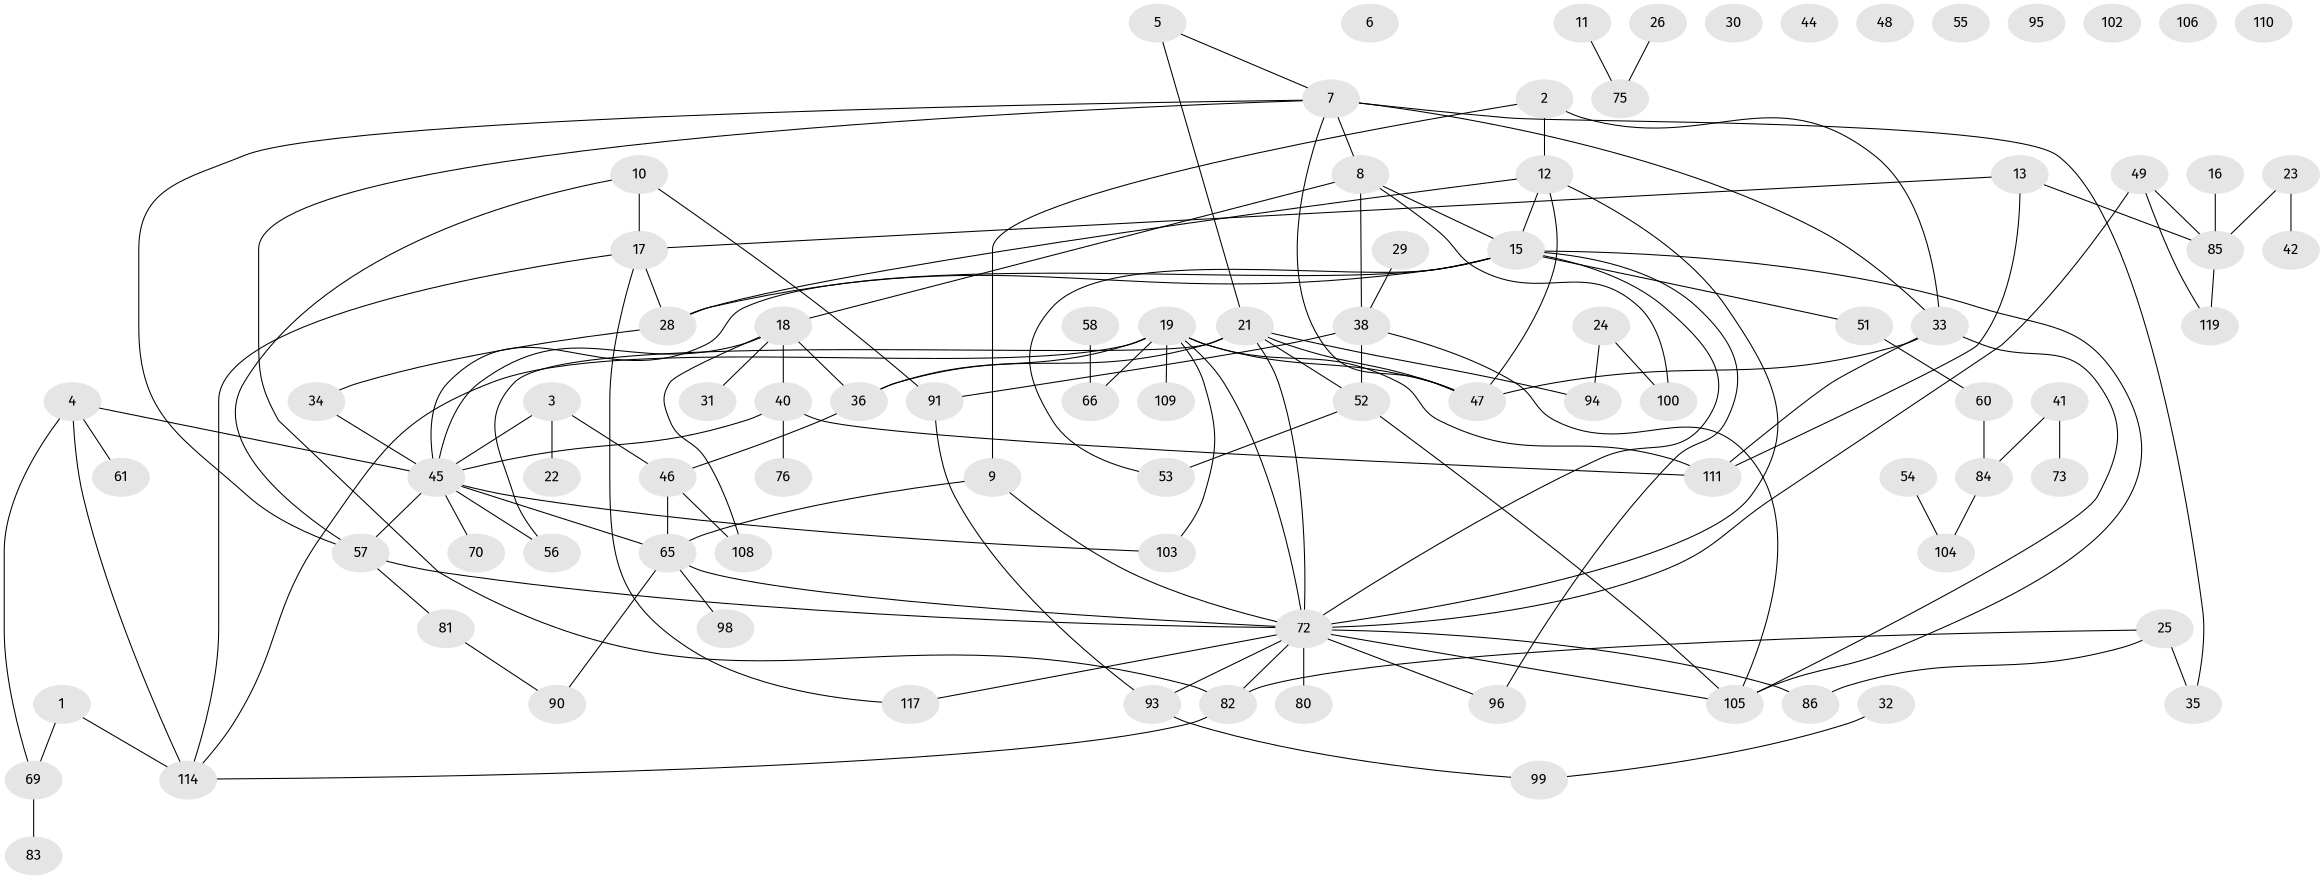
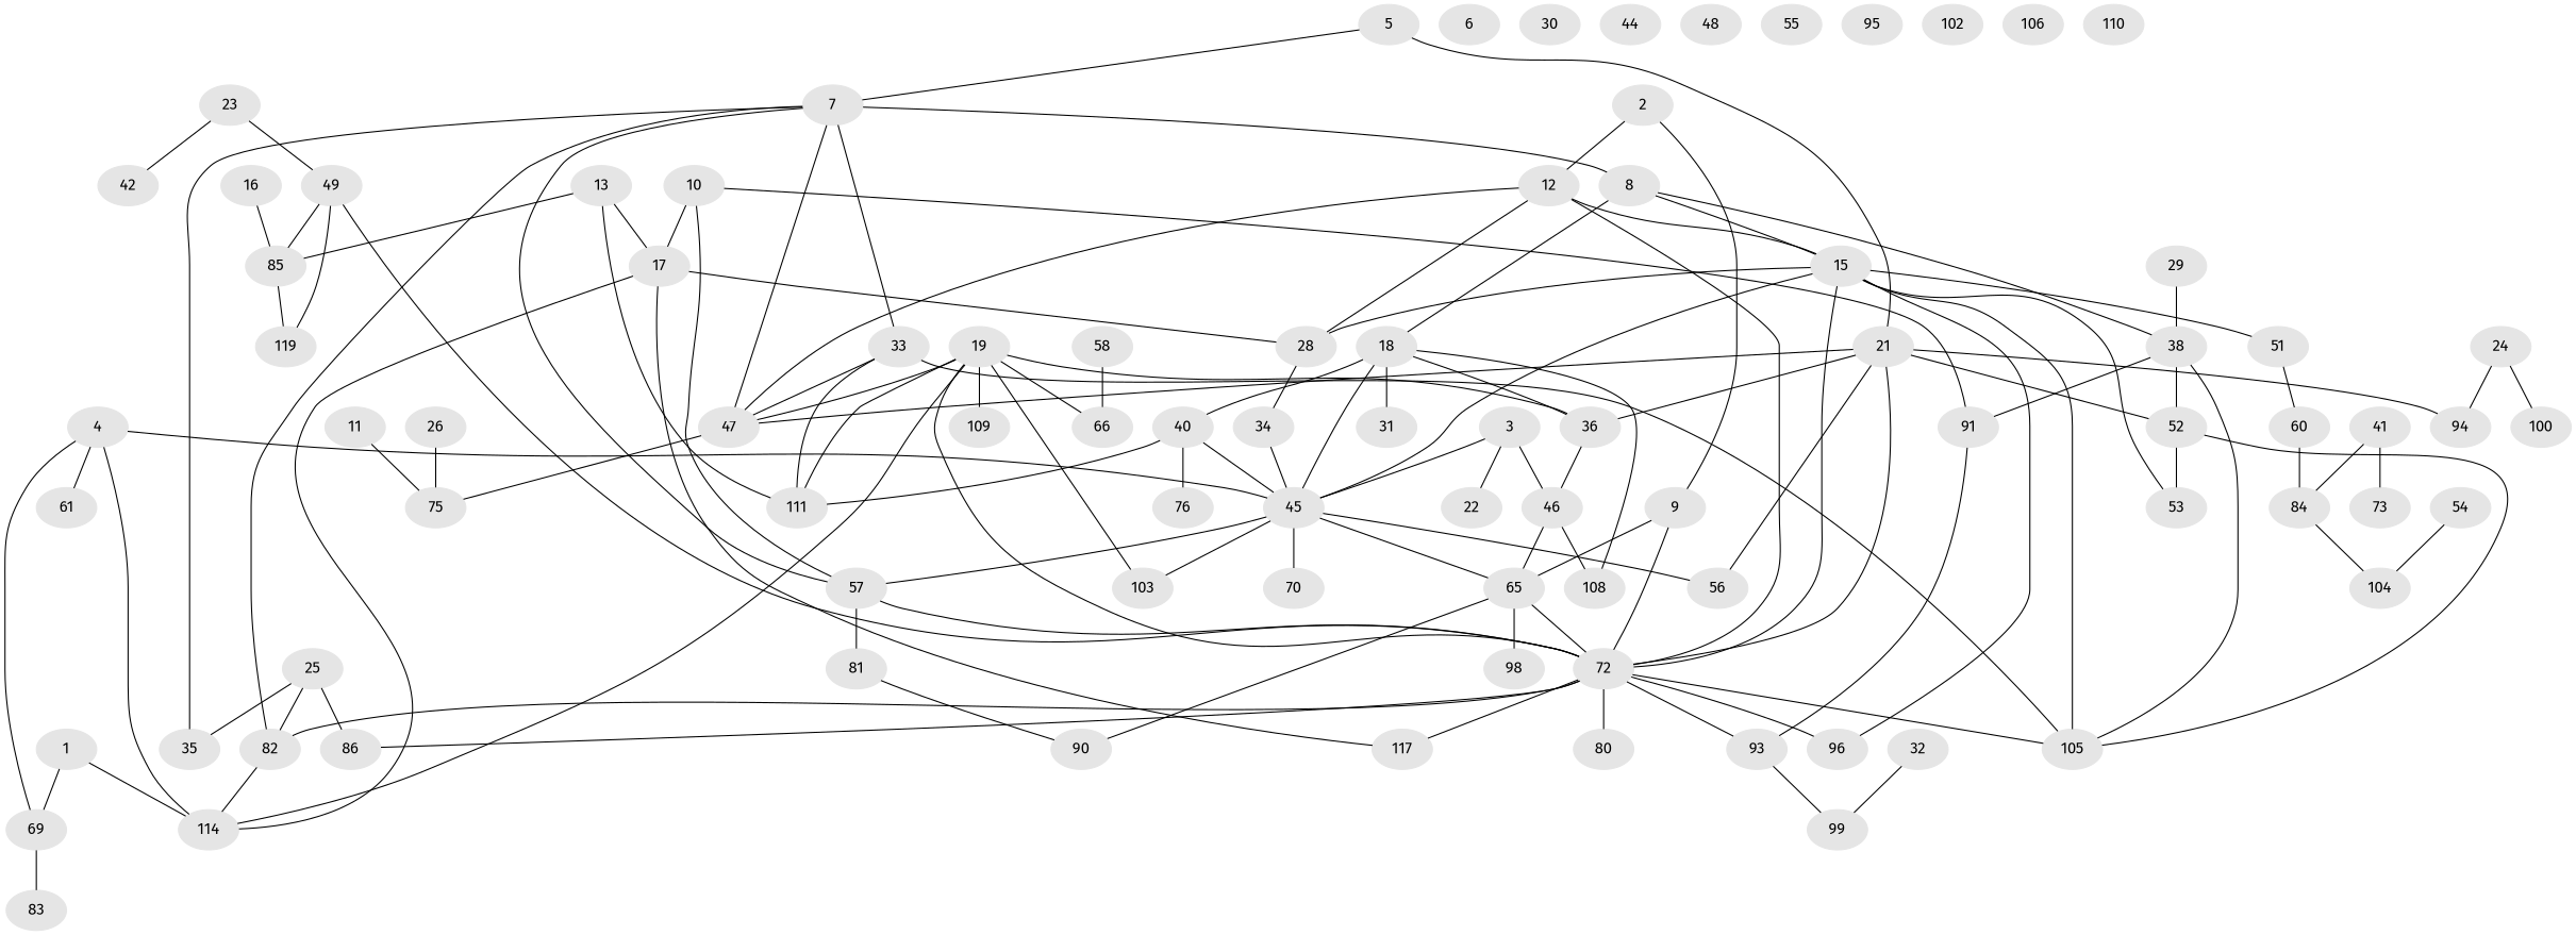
  graph {
    fontname="Fira Sans"
    node [color=gray90 fontname="Fira Sans" style=filled]
    edge [fontname="Fira Sans"]
    1 [super="+27"]
    69
    114 [super="+118"]
    83
    2 [super="+43"]
    9 [super="+124+127"]
    12 [super="+107"]
    33
    65 [super="+77"]
    72 [super="+78"]
    15 [super="+88+79"]
    28 [super="+59"]
    47
    111
    105
    3
    22
    45 [super="+113+112+71"]
    46
    57 [super="+63"]
    103
    56
    70
    108
    4 [super="+20"]
    61
    7 [super="+120+122+62"]
    8 [super="+13"]
    35
    82
    5
    21 [super="+37+128"]
    36 [super="+92"]
    52 [super="+68"]
    94
    6
    18 [super="+39"]
    38 [super="+50"]
    100
    81
    51
    53 [super="+89"]
    96
    31
    40 [super="+87"]
    91
    90
    98
    117
    86
    80
    93
    17 [super="+101+64"]
    10
    11
    75
    34
    n58 [label=13]
    85
    119
    60
    84
    104
    16 [super="+121"]
    76
    19 [super="+74"]
    66
    109
    23
    42
    49
    24
    25
    26
    29
    30
    32
    99
    41
    73
    44
    48
    54
    55
    58
    95
    102
    106
    110
    1 -- 69
    1 -- 114 [weight=2]
    69 -- 83
    2 -- 9
    2 -- 12
-   2 -- 33
    9 -- 65
    9 -- 72
    12 -- 72
    12 -- 15
    12 -- 28
    12 -- 47
    33 -- 47
    33 -- 111
    33 -- 105
    65 -- 72
    65 -- 90
    65 -- 98
    72 -- 105
    72 -- 82
    72 -- 96
    72 -- 117
    72 -- 86
    72 -- 80 [weight=2]
    72 -- 93
    15 -- 72
    15 -- 28 [weight=2]
    15 -- 105
    15 -- 45
    15 -- 51
    15 -- 53
    15 -- 96
    28 -- 34
+   47 -- 75
    3 -- 22
    3 -- 45
    3 -- 46
    45 -- 65
    45 -- 57
    45 -- 103
    45 -- 56
    45 -- 70
    46 -- 65
    46 -- 108
    57 -- 72
    57 -- 81
    4 -- 69
    4 -- 114
    4 -- 45
    4 -- 61
    7 -- 33
    7 -- 47
    7 -- 57
    7 -- 8 [weight=2]
    7 -- 35
    7 -- 82
    8 -- 15
    8 -- 18
    8 -- 38
-   8 -- 100
    82 -- 114
    5 -- 7
    5 -- 21
    21 -- 72
    21 -- 47
    21 -- 56
    21 -- 36
    21 -- 52
    21 -- 94
    36 -- 46
    52 -- 105
    52 -- 53 [weight=2]
    18 -- 45
    18 -- 108
    18 -- 36
    18 -- 31
    18 -- 40
    38 -- 105
    38 -- 52
    38 -- 91
    81 -- 90
    51 -- 60
    40 -- 111
    40 -- 45
    40 -- 76
    91 -- 93
    93 -- 99
    17 -- 114
    17 -- 28
    17 -- 117
    10 -- 57
    10 -- 91
    10 -- 17 [weight=2]
    11 -- 75
    34 -- 45
    n58 -- 111
    n58 -- 17
    n58 -- 85
    85 -- 119
    60 -- 84
    84 -- 104
    16 -- 85
    19 -- 114
    19 -- 72
    19 -- 47
    19 -- 111
    19 -- 103
    19 -- 36
    19 -- 66
    19 -- 109
    23 -- 42
-   23 -- 85
+   23 -- 49
    49 -- 72
    49 -- 85
    49 -- 119
    24 -- 94
    24 -- 100
    25 -- 35
    25 -- 82
    25 -- 86
    26 -- 75
    29 -- 38
    32 -- 99
    41 -- 84
    41 -- 73
    54 -- 104
    58 -- 66
  }
